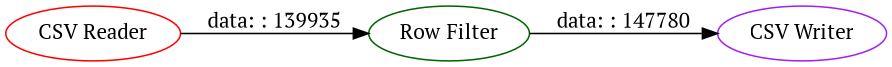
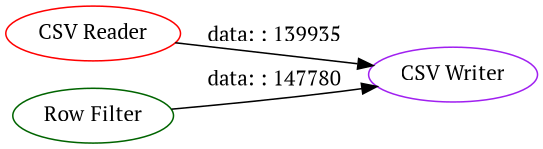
  digraph {
    fontname="PT Serif"
    rankdir=LR
    node [fontname="PT Serif"]
    edge [fontname="PT Serif"]
    n1 [color=red label="CSV Reader"]
    n2 [color=darkgreen label="Row Filter"]
    n3 [color=purple label="CSV Writer"]
-   n1 -> n2 [label="data: : 139935"]
+   n1 -> n3 [label="data: : 139935"]
    n2 -> n3 [label="data: : 147780"]
  }
